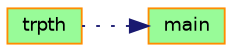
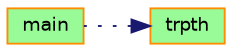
  digraph {
    rankdir=RL
    node [color=darkorange fillcolor=palegreen fontname=Helvetica fontsize=10 shape=record style=filled]
    n1 [fontcolor=black height=0.2 label=trpth width=0.4]
    n2 [height=0.2 label=main width=0.4]
-   n2 -> n1 [color=midnightblue dir=back fontname=Helvetica fontsize=10 labelfontname=Helvetica labelfontsize=10 style=dotted]
+   n1 -> n2 [color=midnightblue dir=back fontname=Helvetica fontsize=10 labelfontname=Helvetica labelfontsize=10 style=dotted]
  }
